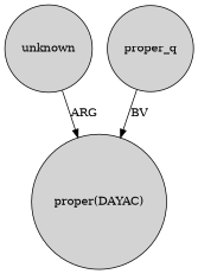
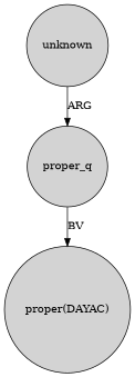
  digraph {
    node [shape=circle style=filled]
    n1 [label="proper(DAYAC)"]
    unknown
    proper_q
-   unknown -> n1 [label=ARG]
+   unknown -> proper_q [label=ARG]
    proper_q -> n1 [label=BV]
  }
